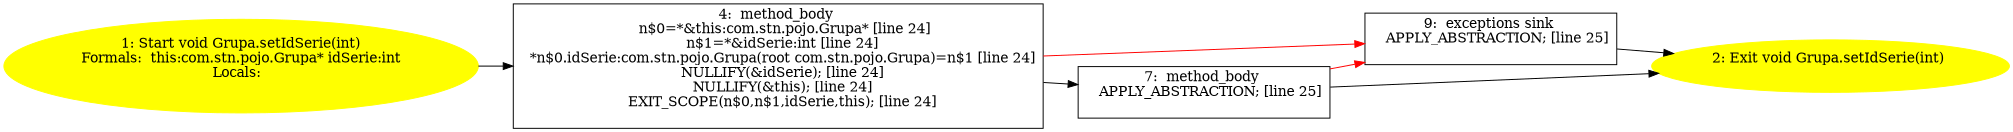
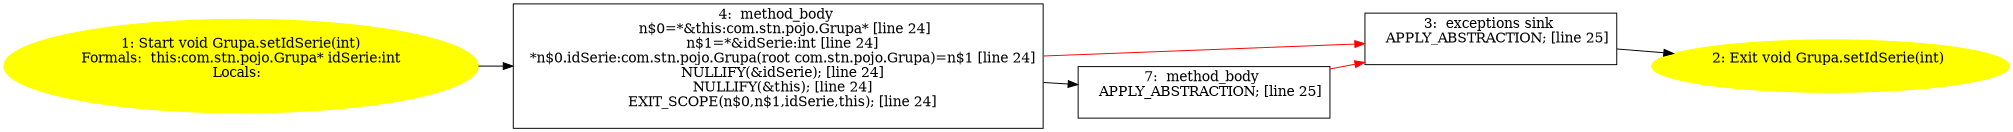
  digraph {
    rankdir=LR
    node [shape=box]
    n1 [color=yellow label="1: Start void Grupa.setIdSerie(int)\nFormals:  this:com.stn.pojo.Grupa* idSerie:int\nLocals:  \n  " style=filled shape=""]
    n2 [label="4:  method_body \n   n$0=*&this:com.stn.pojo.Grupa* [line 24]\n  n$1=*&idSerie:int [line 24]\n  *n$0.idSerie:com.stn.pojo.Grupa(root com.stn.pojo.Grupa)=n$1 [line 24]\n  NULLIFY(&idSerie); [line 24]\n  NULLIFY(&this); [line 24]\n  EXIT_SCOPE(n$0,n$1,idSerie,this); [line 24]\n "]
-   n3 [label="9:  exceptions sink \n   APPLY_ABSTRACTION; [line 25]\n "]
+   n3 [label="3:  exceptions sink \n   APPLY_ABSTRACTION; [line 25]\n "]
    n4 [label="7:  method_body \n   APPLY_ABSTRACTION; [line 25]\n "]
    n5 [color=yellow label="2: Exit void Grupa.setIdSerie(int) \n  " style=filled shape=""]
    n1 -> n2
    n2 -> n3 [color=red]
    n2 -> n4
    n3 -> n5
    n4 -> n3 [color=red]
-   n4 -> n5
  }
